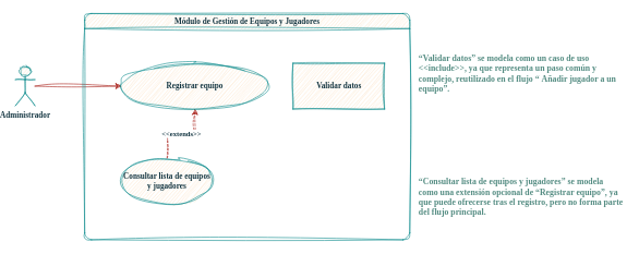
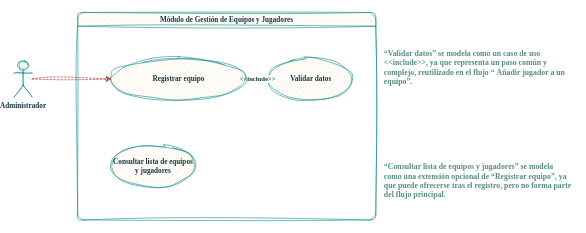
  <mxCell id="0" />
  <mxCell id="1" parent="0" />
- <mxCell id="2" style="edgeStyle=orthogonalEdgeStyle;rounded=0;sketch=1;hachureGap=4;jiggle=2;curveFitting=1;orthogonalLoop=1;jettySize=auto;html=1;entryX=0;entryY=0.5;entryDx=0;entryDy=0;strokeColor=#A8201A;fontFamily=Architects Daughter;fontSource=https%3A%2F%2Ffonts.googleapis.com%2Fcss%3Ffamily%3DArchitects%2BDaughter;fontColor=#143642;fillColor=#FAE5C7;" edge="1" parent="1" source="3" target="9"><mxGeometry relative="1" as="geometry" /></mxCell>
+ <mxCell id="2" style="edgeStyle=orthogonalEdgeStyle;rounded=0;sketch=1;hachureGap=4;jiggle=2;curveFitting=1;orthogonalLoop=1;jettySize=auto;html=1;entryX=0;entryY=0.5;entryDx=0;entryDy=0;strokeColor=#A8201A;fontFamily=Architects Daughter;fontSource=https%3A%2F%2Ffonts.googleapis.com%2Fcss%3Ffamily%3DArchitects%2BDaughter;fontColor=#143642;fillColor=#FAE5C7;dashed=1;" edge="1" parent="1" source="3" target="9"><mxGeometry relative="1" as="geometry" /></mxCell>
  <mxCell id="3" value="&lt;font face=&quot;Architects Daughter&quot;&gt;&lt;span style=&quot;text-wrap-mode: wrap;&quot;&gt;&lt;b&gt;Administrador&lt;/b&gt;&lt;/span&gt;&lt;/font&gt;" style="shape=umlActor;verticalLabelPosition=bottom;verticalAlign=top;html=1;outlineConnect=0;rounded=1;sketch=1;curveFitting=1;jiggle=2;labelBackgroundColor=none;fillColor=#FAE5C7;strokeColor=#0F8B8D;fontColor=#143642;" parent="1" vertex="1"><mxGeometry x="20" y="101" width="30" height="60" as="geometry" /></mxCell>
  <mxCell id="4" value="&lt;font face=&quot;Architects Daughter&quot;&gt;Módulo de Gestión de Equipos y Jugadores&lt;/font&gt;" style="swimlane;whiteSpace=wrap;html=1;rounded=1;sketch=1;curveFitting=1;jiggle=2;labelBackgroundColor=none;fillColor=#FAE5C7;strokeColor=#0F8B8D;fontColor=#143642;" vertex="1" parent="1"><mxGeometry x="126" y="20" width="497" height="346" as="geometry"><mxRectangle x="250" y="330" width="130" height="30" as="alternateBounds" /></mxGeometry></mxCell>
- <mxCell id="5" value="&lt;b&gt;Validar datos&lt;/b&gt;" style="whiteSpace=wrap;html=1;sketch=1;hachureGap=4;jiggle=2;curveFitting=1;strokeColor=#0F8B8D;fontFamily=Architects Daughter;fontSource=https%3A%2F%2Ffonts.googleapis.com%2Fcss%3Ffamily%3DArchitects%2BDaughter;fontColor=#143642;fillColor=#FAE5C7;rounded=0;" vertex="1" parent="4"><mxGeometry x="318.5" y="76" width="140" height="70" as="geometry" /></mxCell>
- <mxCell id="6" value="&lt;b&gt;&amp;lt;&amp;lt;extends&amp;gt;&amp;gt;&lt;/b&gt;" style="edgeStyle=orthogonalEdgeStyle;rounded=0;sketch=1;hachureGap=4;jiggle=2;curveFitting=1;orthogonalLoop=1;jettySize=auto;html=1;entryX=0.5;entryY=1;entryDx=0;entryDy=0;strokeColor=#A8201A;fontFamily=Architects Daughter;fontSource=https%3A%2F%2Ffonts.googleapis.com%2Fcss%3Ffamily%3DArchitects%2BDaughter;fontColor=#143642;fillColor=#FAE5C7;dashed=1;" edge="1" parent="4" source="7" target="9"><mxGeometry relative="1" as="geometry" /></mxCell>
+ <mxCell id="5" value="&lt;b&gt;Validar datos&lt;/b&gt;" style="ellipse;whiteSpace=wrap;html=1;sketch=1;hachureGap=4;jiggle=2;curveFitting=1;strokeColor=#0F8B8D;fontFamily=Architects Daughter;fontSource=https%3A%2F%2Ffonts.googleapis.com%2Fcss%3Ffamily%3DArchitects%2BDaughter;fontColor=#143642;fillColor=#FAE5C7;" vertex="1" parent="4"><mxGeometry x="318.5" y="76" width="140" height="70" as="geometry" /></mxCell>
  <mxCell id="7" value="&lt;b&gt;Consultar lista de equipos y jugadores&lt;/b&gt;" style="ellipse;whiteSpace=wrap;html=1;sketch=1;hachureGap=4;jiggle=2;curveFitting=1;strokeColor=#0F8B8D;fontFamily=Architects Daughter;fontSource=https%3A%2F%2Ffonts.googleapis.com%2Fcss%3Ffamily%3DArchitects%2BDaughter;fontColor=#143642;fillColor=#FAE5C7;" vertex="1" parent="4"><mxGeometry x="56" y="221" width="140" height="70" as="geometry" /></mxCell>
+ <mxCell id="8" value="&lt;b&gt;&amp;lt;&amp;lt;include&amp;gt;&amp;gt;&lt;/b&gt;" style="edgeStyle=orthogonalEdgeStyle;rounded=0;sketch=1;hachureGap=4;jiggle=2;curveFitting=1;orthogonalLoop=1;jettySize=auto;html=1;exitX=1;exitY=0.5;exitDx=0;exitDy=0;entryX=0;entryY=0.5;entryDx=0;entryDy=0;strokeColor=#A8201A;fontFamily=Architects Daughter;fontSource=https%3A%2F%2Ffonts.googleapis.com%2Fcss%3Ffamily%3DArchitects%2BDaughter;fontColor=#143642;fillColor=#FAE5C7;dashed=1;" edge="1" parent="4" source="9" target="5"><mxGeometry relative="1" as="geometry" /></mxCell>
  <mxCell id="9" value="&lt;b&gt;Registrar equipo&lt;/b&gt;" style="ellipse;whiteSpace=wrap;html=1;sketch=1;hachureGap=4;jiggle=2;curveFitting=1;strokeColor=#0F8B8D;fontFamily=Architects Daughter;fontSource=https%3A%2F%2Ffonts.googleapis.com%2Fcss%3Ffamily%3DArchitects%2BDaughter;fontColor=#143642;fillColor=#FAE5C7;" vertex="1" parent="4"><mxGeometry x="56" y="76" width="225" height="70" as="geometry" /></mxCell>
  <mxCell id="10" value="&lt;h1 style=&quot;margin-top: 0px;&quot;&gt;&lt;br&gt;&lt;/h1&gt;&lt;p&gt;“Validar datos” se modela como un caso de uso &amp;lt;&amp;lt;include&amp;gt;&amp;gt;, ya que representa un paso común y complejo, reutilizado en el flujo “&amp;nbsp;Añadir jugador a un equipo”.&lt;br&gt;&lt;/p&gt;&lt;p&gt;&lt;br&gt;&lt;/p&gt;&lt;p&gt;&lt;br&gt;&lt;/p&gt;&lt;p&gt;&lt;br&gt;&lt;/p&gt;&lt;p&gt;&lt;br&gt;&lt;/p&gt;&lt;p&gt;“Consultar lista de equipos y jugadores” se modela como una extensión opcional de “Registrar equipo”, ya que puede ofrecerse tras el registro, pero no forma parte del flujo principal.&lt;/p&gt;" style="text;html=1;whiteSpace=wrap;overflow=hidden;rounded=0;fontFamily=Architects Daughter;fontSource=https%3A%2F%2Ffonts.googleapis.com%2Fcss%3Ffamily%3DArchitects%2BDaughter;fontColor=#548C82;fontStyle=1;fontSize=13;" vertex="1" parent="1"><mxGeometry x="635" y="25" width="317" height="341" as="geometry" /></mxCell>
